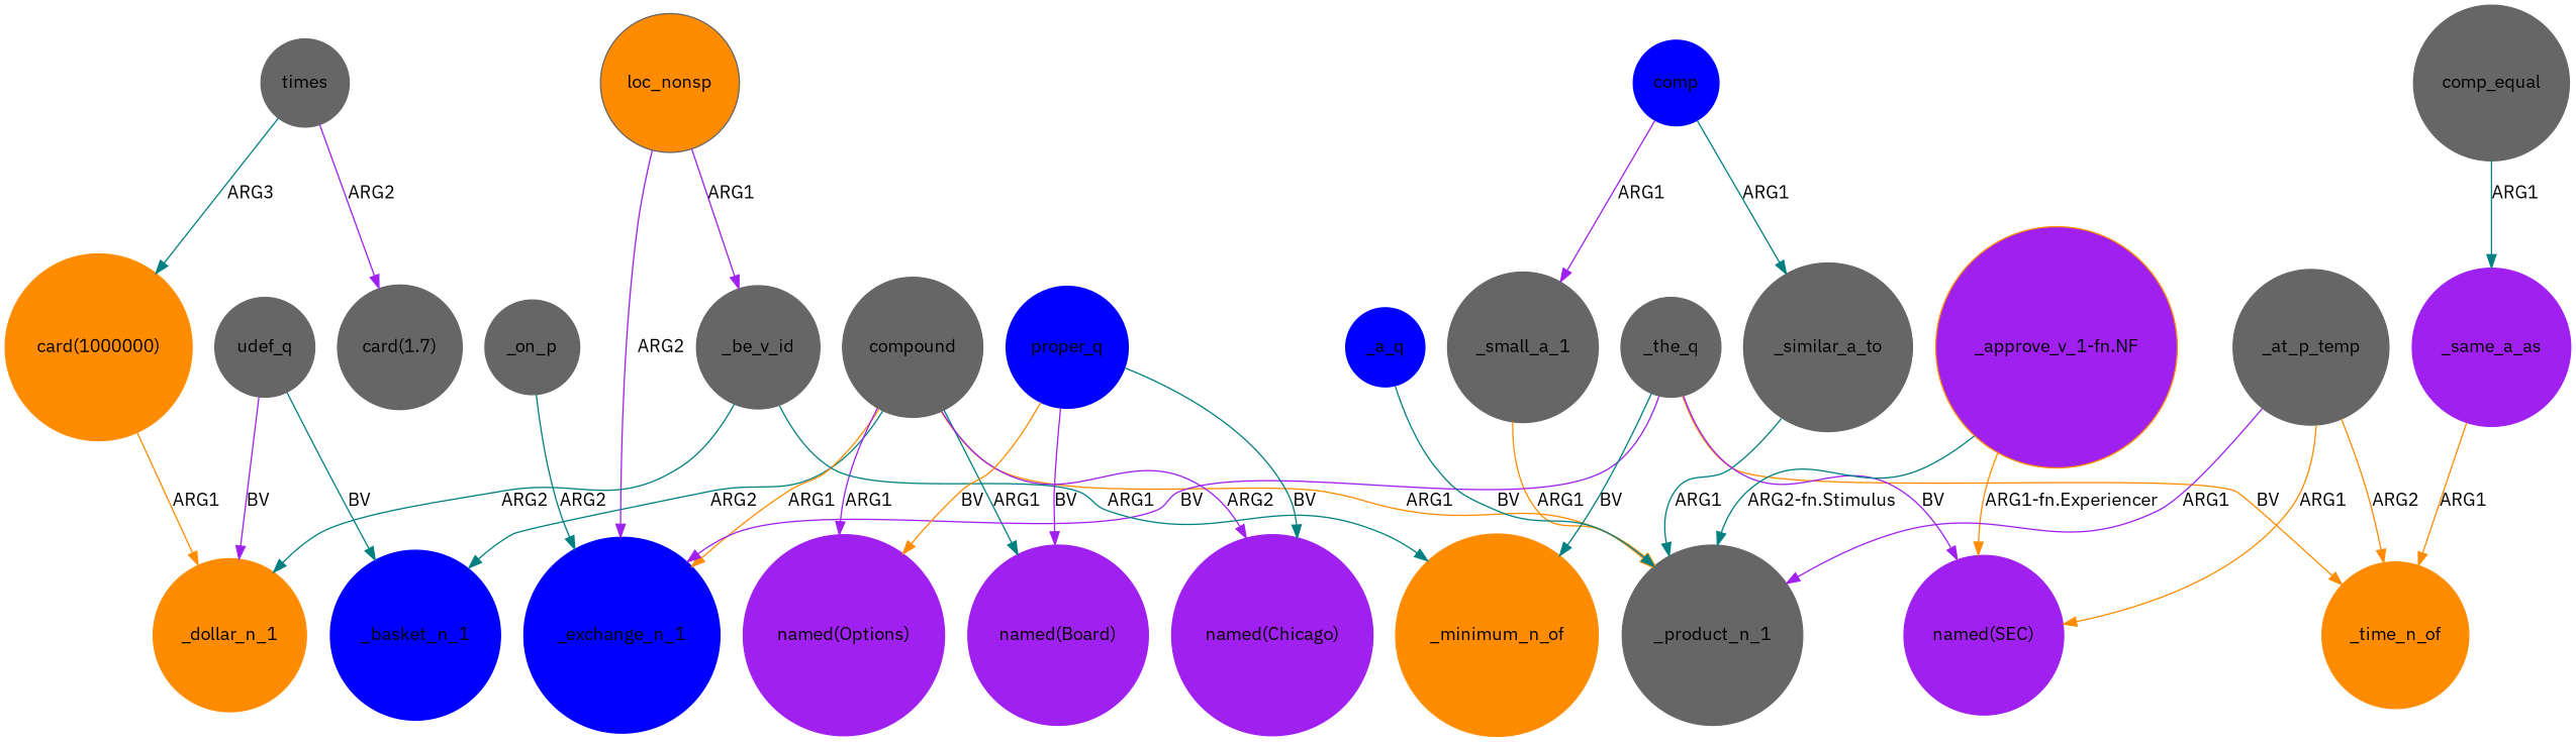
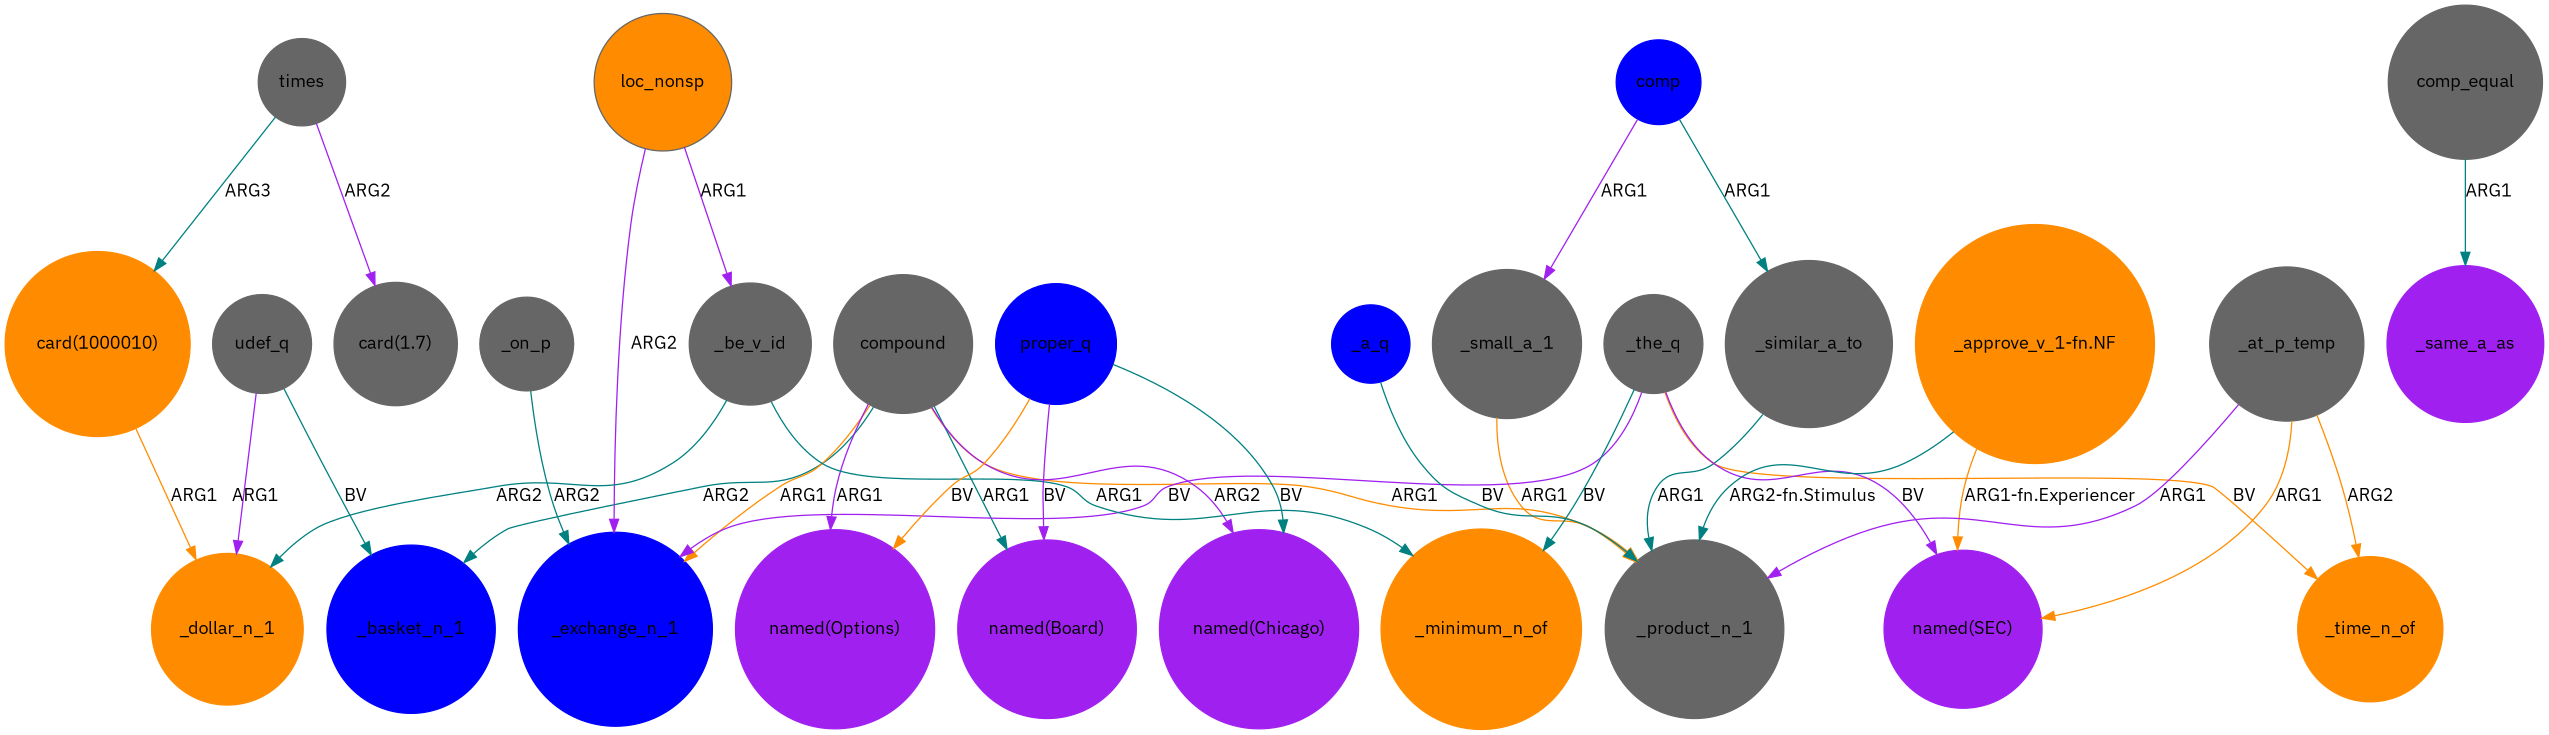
  digraph {
    fontname="IBM Plex Sans"
    node [color=gray40 fontname="IBM Plex Sans" shape=circle style=filled]
    edge [color=teal fontname="IBM Plex Sans"]
    _basket_n_1 [color=blue]
    udef_q
    _dollar_n_1 [color=darkorange]
    comp [color=blue]
    _similar_a_to
    _small_a_1
    _product_n_1
    compound
    _exchange_n_1 [color=blue]
    "named(Board)" [color=purple]
    "named(Chicago)" [color=purple]
    "named(Options)" [color=purple]
-   "card(1000000)" [color=darkorange]
+   "card(1000000)" [color=darkorange label="card(1000010)"]
    _the_q
    _minimum_n_of [color=darkorange]
    _time_n_of [color=darkorange]
    "named(SEC)" [color=purple]
    times
    "card(1.7)"
    loc_nonsp [fillcolor=darkorange]
    _be_v_id
-   "_approve_v_1-fn.NF" [color=darkorange fillcolor=purple]
+   "_approve_v_1-fn.NF" [color=darkorange]
    _a_q [color=blue]
    _at_p_temp
    proper_q [color=blue]
    _same_a_as [color=purple]
    comp_equal
    _on_p
    udef_q -> _basket_n_1 [label=BV]
-   udef_q -> _dollar_n_1 [color=purple label=BV]
+   udef_q -> _dollar_n_1 [color=purple label=ARG1]
    comp -> _similar_a_to [label=ARG1]
    comp -> _small_a_1 [color=purple label=ARG1]
    _similar_a_to -> _product_n_1 [label=ARG1]
    _small_a_1 -> _product_n_1 [color=darkorange label=ARG1]
    compound -> _basket_n_1 [label=ARG2]
    compound -> _product_n_1 [color=darkorange label=ARG1]
    compound -> _exchange_n_1 [color=darkorange label=ARG1]
    compound -> "named(Board)" [label=ARG1]
    compound -> "named(Chicago)" [color=purple label=ARG2]
    compound -> "named(Options)" [color=purple label=ARG1]
    "card(1000000)" -> _dollar_n_1 [color=darkorange label=ARG1]
    _the_q -> _exchange_n_1 [color=purple label=BV]
    _the_q -> _minimum_n_of [label=BV]
    _the_q -> _time_n_of [color=darkorange label=BV]
    _the_q -> "named(SEC)" [color=purple label=BV]
    times -> "card(1000000)" [label=ARG3]
    times -> "card(1.7)" [color=purple label=ARG2]
    loc_nonsp -> _exchange_n_1 [color=purple label=ARG2]
    loc_nonsp -> _be_v_id [color=purple label=ARG1]
    _be_v_id -> _dollar_n_1 [label=ARG2]
    _be_v_id -> _minimum_n_of [label=ARG1]
    "_approve_v_1-fn.NF" -> _product_n_1 [label="ARG2-fn.Stimulus"]
    "_approve_v_1-fn.NF" -> "named(SEC)" [color=darkorange label="ARG1-fn.Experiencer"]
    _a_q -> _product_n_1 [label=BV]
    _at_p_temp -> _product_n_1 [color=purple label=ARG1]
    _at_p_temp -> _time_n_of [color=darkorange label=ARG2]
    _at_p_temp -> "named(SEC)" [color=darkorange label=ARG1]
    proper_q -> "named(Board)" [color=purple label=BV]
    proper_q -> "named(Chicago)" [label=BV]
    proper_q -> "named(Options)" [color=darkorange label=BV]
-   _same_a_as -> _time_n_of [color=darkorange label=ARG1]
    comp_equal -> _same_a_as [label=ARG1]
    _on_p -> _exchange_n_1 [label=ARG2]
  }
